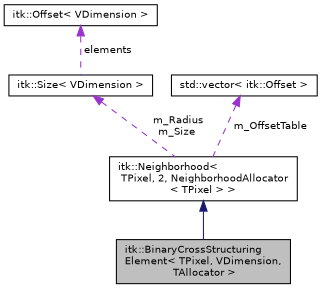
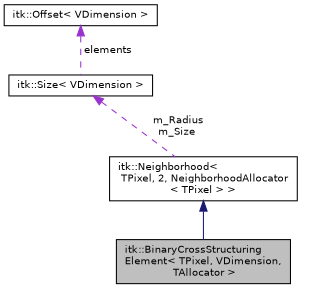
  digraph {
    node [color=black fillcolor=white fontname=Helvetica fontsize=10 shape=record style=filled]
    edge [color=darkorchid3 dir=back fontname=Helvetica fontsize=10 labelfontname=Helvetica labelfontsize=10 style=dashed]
    n1 [fillcolor=grey75 fontcolor=black height=0.2 label="itk::BinaryCrossStructuring\lElement\< TPixel, VDimension,\l TAllocator \>" width=0.4]
    n2 [height=0.2 label="itk::Neighborhood\<\l TPixel, 2, NeighborhoodAllocator\l\< TPixel \> \>" width=0.4]
    n3 [height=0.2 label="itk::Size\< VDimension \>" width=0.4]
-   n4 [height=0.2 label="std::vector\< itk::Offset \>" width=0.4]
    n5 [height=0.2 label="itk::Offset\< VDimension \>" width=0.4]
    n2 -> n1 [color=midnightblue style=solid]
    n3 -> n2 [label=" m_Radius\nm_Size"]
-   n4 -> n2 [label=" m_OffsetTable"]
    n5 -> n3 [label=" elements"]
  }
